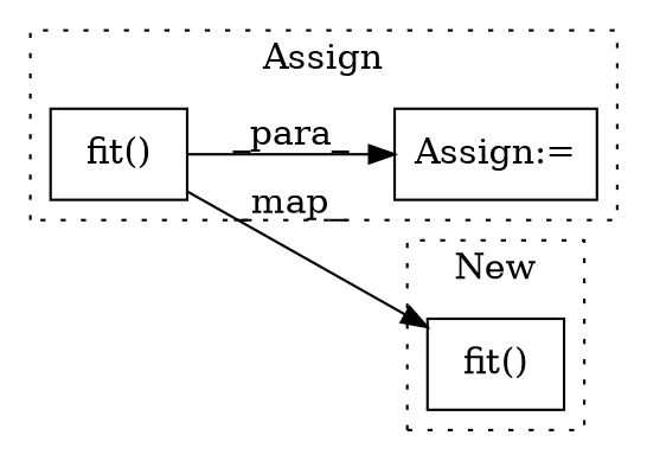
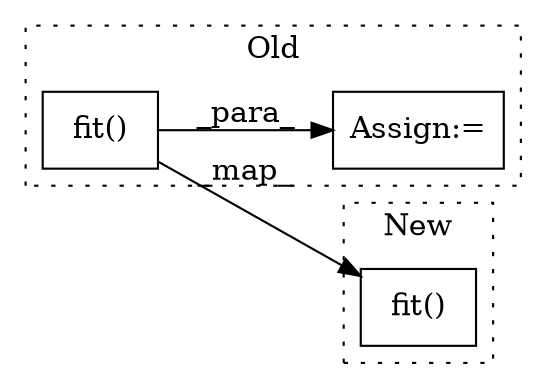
  digraph {
    rankdir=LR
    node [a=75 l="12,1" shape=box]
    n1 [label="fit()" s="5840,5857"]
    n2 [a=68 l=3 label="Assign:=" s=5837]
    n3 [label="fit()" s="5891,5908"]
    subgraph cluster_1 {
-     label=Assign
+     label=Old
      style=dotted
      n1
      n2
    }
    subgraph cluster_2 {
      label=New
      style=dotted
      n3
    }
    n1 -> n2 [label=_para_]
    n1 -> n3 [label=_map_]
  }
